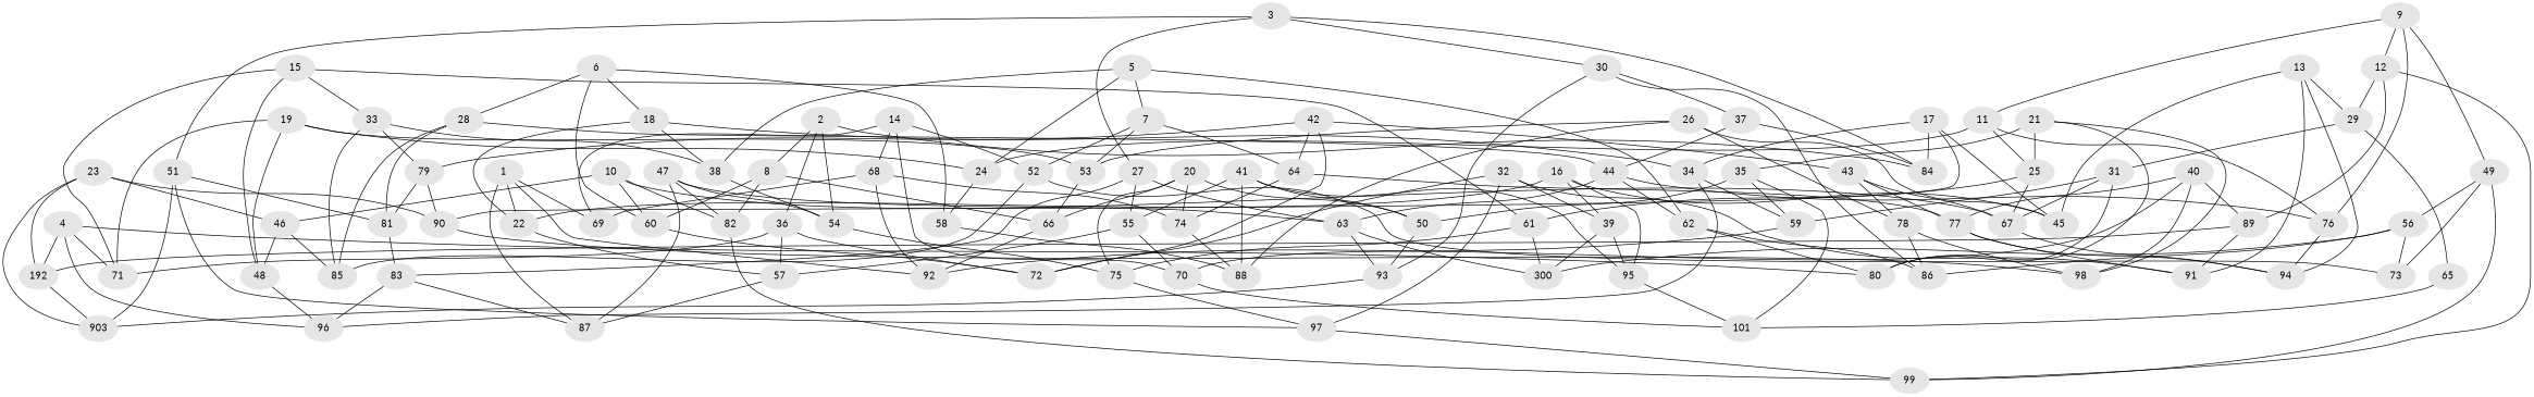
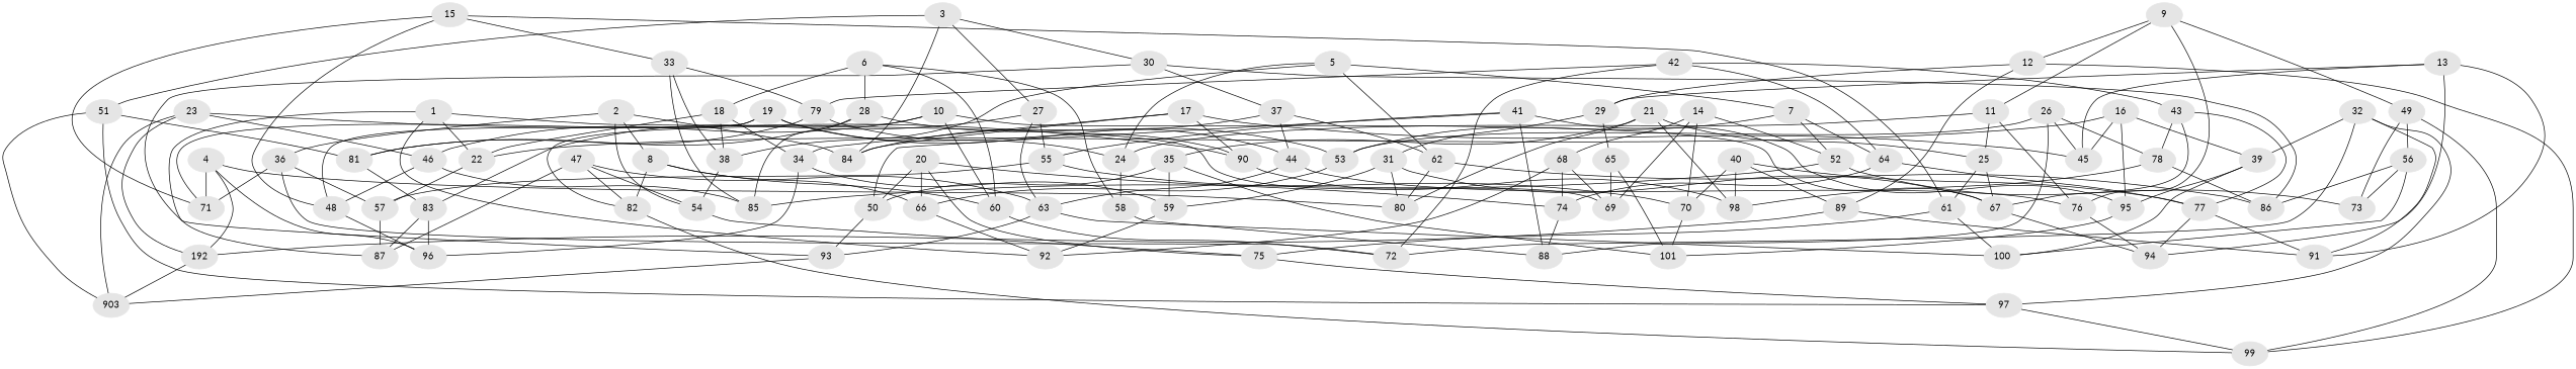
  graph {
    fontname=Lato
    node [color=gray90 fontname=Lato style=filled]
    edge [fontname=Lato]
    1
    22
    69
    87
    92
    57
    2
    8
    36
    54
    84
    60
    66
    82
    71
    72
    75
    3
    27
    30
    51
    55
    63
    83
    37
    86
    93
    n28 [label=903]
    81
    97
    4
    80
    96
    n34 [label=192]
    5
    7
    24
    38
    62
    52
    53
    64
    58
    6
    18
    28
    34
    44
    85
    88
    73
    74
    77
    99
    9
    11
    12
    49
    76
    25
    29
    89
    56
    94
    10
    46
    67
    48
    61
    31
    65
    91
    13
    45
    14
    68
    70
    101
    15
    33
    79
-   100 [label=300]
+   100
    16
    39
    95
    17
    90
    59
    98
    19
    20
    50
    21
    35
    23
    26
    78
    32
    40
    41
    42
    43
    47
    1 -- 22
    1 -- 69
    1 -- 87
    1 -- 92
    22 -- 57
    57 -- 87
    2 -- 8
    2 -- 36
    2 -- 54
    2 -- 84
    8 -- 60
    8 -- 66
    8 -- 82
    36 -- 57
    36 -- 71
    36 -- 72
    54 -- 75
    60 -- 72
    66 -- 92
    82 -- 99
    75 -- 97
    3 -- 84
    3 -- 27
    3 -- 30
    3 -- 51
    27 -- 55
    27 -- 63
    27 -- 83
    30 -- 37
    30 -- 86
    30 -- 93
    51 -- n28
    51 -- 81
    51 -- 97
    55 -- 57
    55 -- 70
    63 -- 93
    63 -- 100
    83 -- 87
    83 -- 96
    37 -- 84
-   44 -- 62
+   37 -- 62
    37 -- 44
    93 -- n28
    81 -- 83
    97 -- 99
    4 -- 71
    4 -- 80
    4 -- 96
    4 -- n34
    n34 -- n28
    5 -- 7
    5 -- 24
    5 -- 38
    5 -- 62
    7 -- 52
    7 -- 53
    7 -- 64
    24 -- 58
    38 -- 54
    62 -- 86
    62 -- 80
    52 -- 85
    52 -- 73
    53 -- 66
    64 -- 74
    64 -- 77
    58 -- 88
    6 -- 60
    6 -- 58
    6 -- 18
    6 -- 28
    18 -- 22
    18 -- 38
    18 -- 34
    28 -- 81
    28 -- 44
    28 -- 85
    34 -- 96
    34 -- 59
    44 -- 63
    44 -- 76
    74 -- 88
    77 -- 94
    77 -- 91
    9 -- 11
    9 -- 12
    9 -- 49
    9 -- 76
    11 -- 24
    11 -- 76
    11 -- 25
    12 -- 99
    12 -- 29
    12 -- 89
    49 -- 73
    49 -- 99
    49 -- 56
    76 -- 94
    25 -- 67
    25 -- 61
    29 -- 31
    29 -- 65
    89 -- n34
    89 -- 91
    56 -- 86
    56 -- 73
    56 -- 100
    10 -- 60
    10 -- 82
    10 -- 46
    10 -- 67
    46 -- 85
    46 -- 48
    67 -- 94
    48 -- 96
    61 -- 75
    61 -- 100
    31 -- 80
    31 -- 67
    31 -- 59
+   65 -- 69
    65 -- 101
    13 -- 29
    13 -- 94
    13 -- 91
    13 -- 45
    14 -- 69
    14 -- 52
    14 -- 68
    14 -- 70
    68 -- 69
    68 -- 92
    68 -- 74
    70 -- 101
    15 -- 71
    15 -- 48
    15 -- 61
    15 -- 33
    33 -- 38
    33 -- 85
    33 -- 79
    79 -- 81
    79 -- 90
    16 -- 22
    16 -- 45
    16 -- 39
    16 -- 95
    39 -- 100
    39 -- 95
    95 -- 101
    17 -- 84
    17 -- 34
    17 -- 45
    17 -- 90
    90 -- 98
    59 -- 92
    19 -- 71
    19 -- 24
    19 -- 53
    19 -- 48
    20 -- 66
    20 -- 75
    20 -- 74
    20 -- 50
    50 -- 93
    21 -- 80
    21 -- 25
    21 -- 98
    21 -- 35
    35 -- 101
    35 -- 59
    35 -- 50
    23 -- n28
    23 -- n34
    23 -- 46
    23 -- 90
    26 -- 53
    26 -- 88
    26 -- 45
    26 -- 78
    78 -- 86
    78 -- 98
    32 -- 72
    32 -- 97
    32 -- 91
    32 -- 39
    40 -- 77
    40 -- 89
    40 -- 70
    40 -- 98
    41 -- 55
    41 -- 88
    41 -- 95
    41 -- 50
    42 -- 72
    42 -- 64
    42 -- 79
    42 -- 43
    43 -- 77
    43 -- 67
    43 -- 78
    47 -- 87
    47 -- 54
    47 -- 82
    47 -- 63
  }
